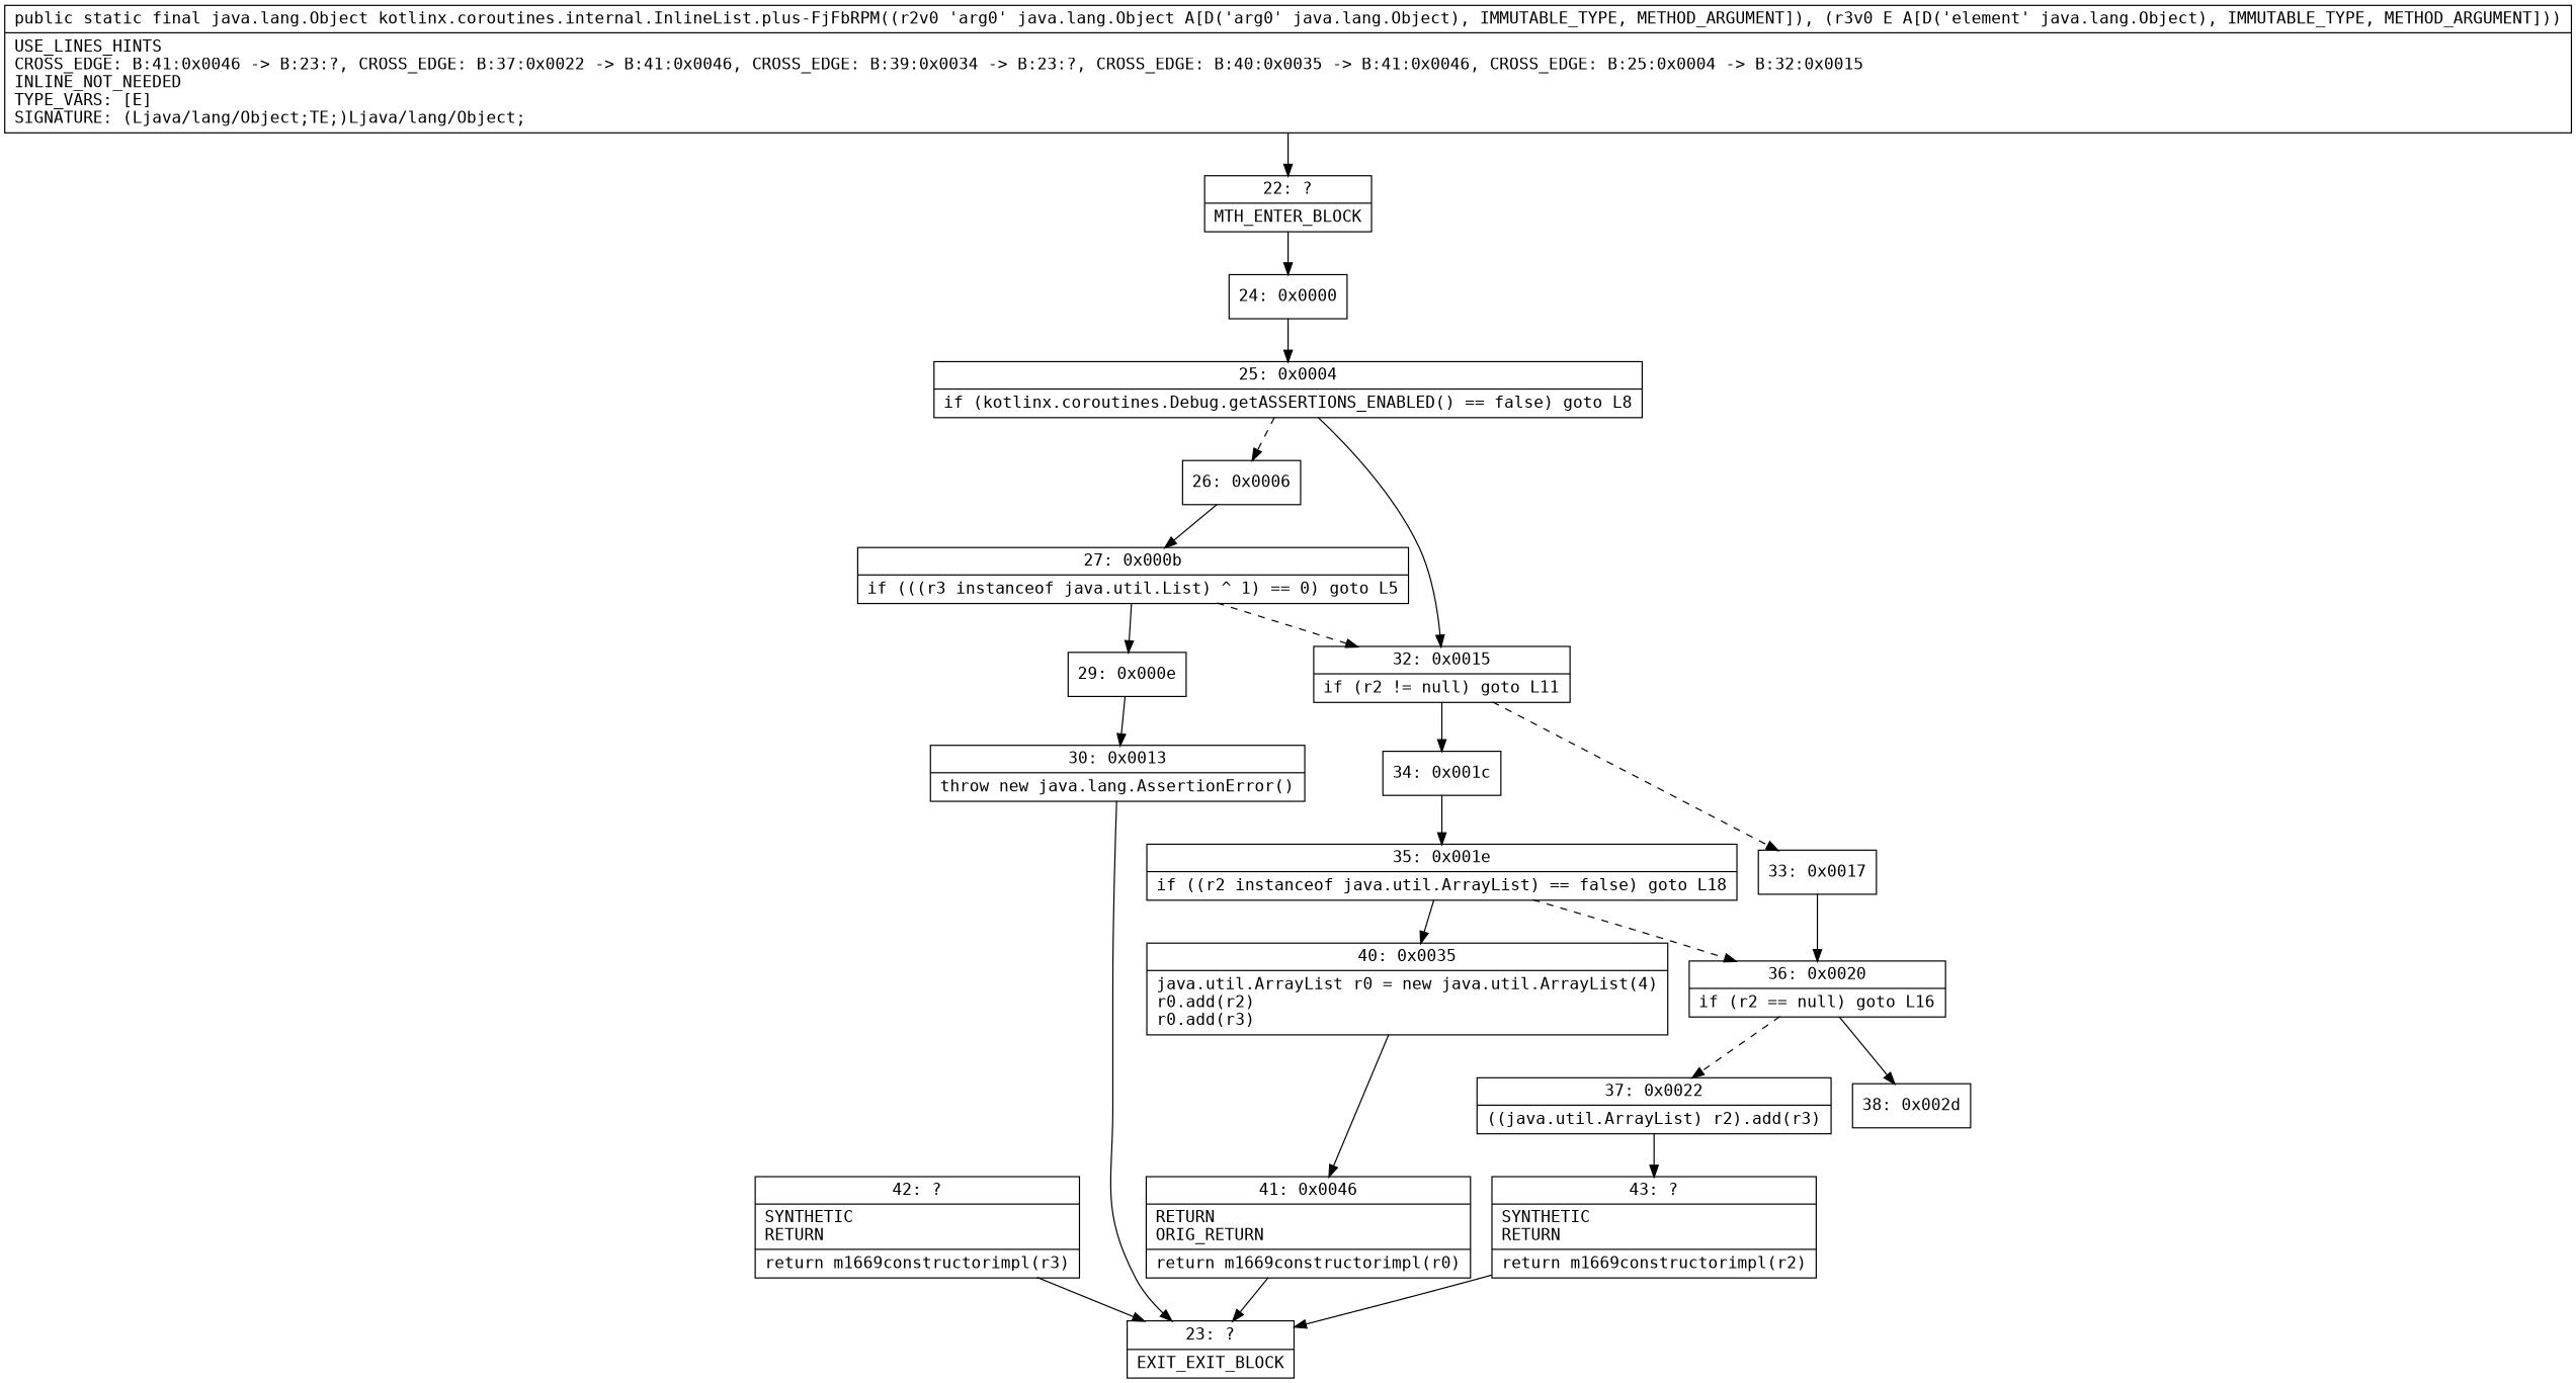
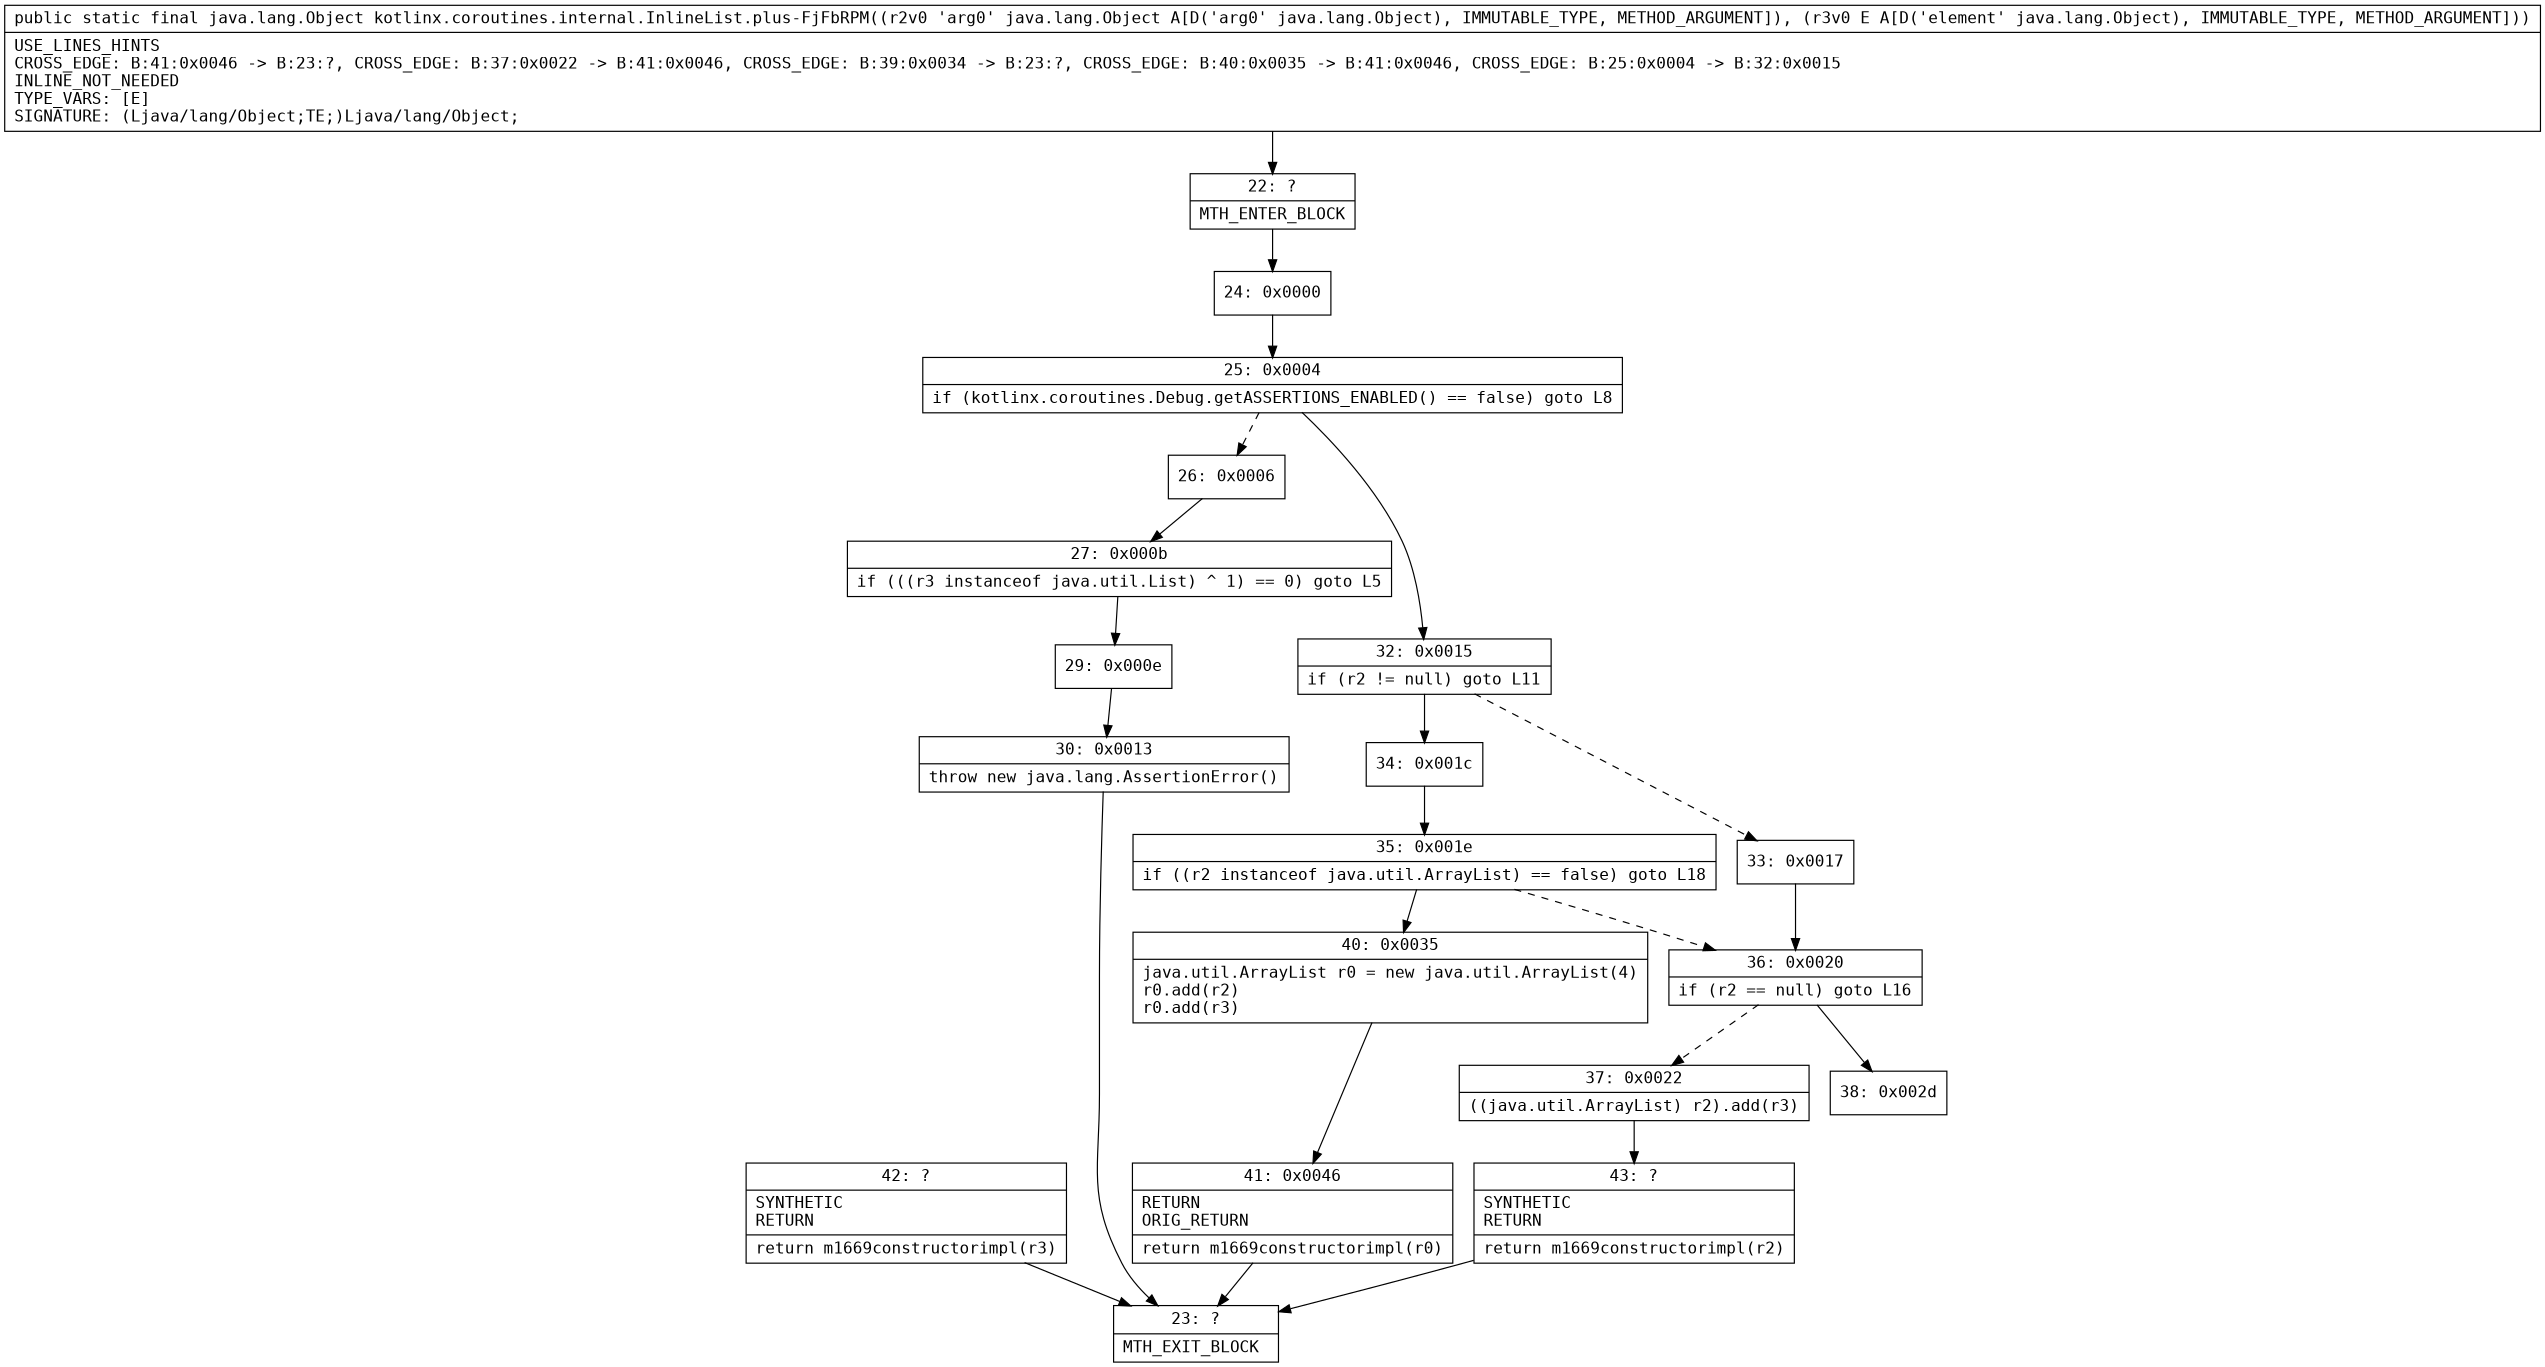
  digraph {
    fontname="DejaVu Sans Mono"
    node [fontname="DejaVu Sans Mono" shape=record]
    edge [fontname="DejaVu Sans Mono"]
    n1 [label="{22\:\ ?|MTH_ENTER_BLOCK\l}"]
    n2 [label="{24\:\ 0x0000}"]
    n3 [label="{25\:\ 0x0004|if (kotlinx.coroutines.Debug.getASSERTIONS_ENABLED() == false) goto L8\l}"]
    n4 [label="{26\:\ 0x0006}"]
    n5 [label="{32\:\ 0x0015|if (r2 != null) goto L11\l}"]
    n6 [label="{27\:\ 0x000b|if (((r3 instanceof java.util.List) ^ 1) == 0) goto L5\l}"]
    n7 [label="{33\:\ 0x0017}"]
    n8 [label="{34\:\ 0x001c}"]
    n9 [label="{29\:\ 0x000e}"]
    n10 [label="{30\:\ 0x0013|throw new java.lang.AssertionError()\l}"]
-   n11 [label="{23\:\ ?|EXIT_EXIT_BLOCK\l}"]
+   n11 [label="{23\:\ ?|MTH_EXIT_BLOCK\l}"]
    n12 [label="{36\:\ 0x0020|if (r2 == null) goto L16\l}"]
    n13 [label="{35\:\ 0x001e|if ((r2 instanceof java.util.ArrayList) == false) goto L18\l}"]
    n14 [label="{42\:\ ?|SYNTHETIC\lRETURN\l|return m1669constructorimpl(r3)\l}"]
    n15 [label="{40\:\ 0x0035|java.util.ArrayList r0 = new java.util.ArrayList(4)\lr0.add(r2)\lr0.add(r3)\l}"]
    n16 [label="{37\:\ 0x0022|((java.util.ArrayList) r2).add(r3)\l}"]
    n17 [label="{38\:\ 0x002d}"]
    n18 [label="{41\:\ 0x0046|RETURN\lORIG_RETURN\l|return m1669constructorimpl(r0)\l}"]
    n19 [label="{43\:\ ?|SYNTHETIC\lRETURN\l|return m1669constructorimpl(r2)\l}"]
    n20 [label="{public static final java.lang.Object kotlinx.coroutines.internal.InlineList.plus\-FjFbRPM((r2v0 'arg0' java.lang.Object A[D('arg0' java.lang.Object), IMMUTABLE_TYPE, METHOD_ARGUMENT]), (r3v0 E A[D('element' java.lang.Object), IMMUTABLE_TYPE, METHOD_ARGUMENT]))  | USE_LINES_HINTS\lCROSS_EDGE: B:41:0x0046 \-\> B:23:?, CROSS_EDGE: B:37:0x0022 \-\> B:41:0x0046, CROSS_EDGE: B:39:0x0034 \-\> B:23:?, CROSS_EDGE: B:40:0x0035 \-\> B:41:0x0046, CROSS_EDGE: B:25:0x0004 \-\> B:32:0x0015\lINLINE_NOT_NEEDED\lTYPE_VARS: [E]\lSIGNATURE: (Ljava\/lang\/Object;TE;)Ljava\/lang\/Object;\l}"]
    n1 -> n2
    n2 -> n3
    n3 -> n4 [style=dashed]
    n3 -> n5
    n4 -> n6
    n5 -> n7 [style=dashed]
    n5 -> n8
-   n6 -> n5 [style=dashed]
    n6 -> n9
    n7 -> n12
    n8 -> n13
    n9 -> n10
    n10 -> n11
    n12 -> n16 [style=dashed]
    n12 -> n17
    n13 -> n12 [style=dashed]
    n13 -> n15
    n14 -> n11
    n15 -> n18
    n16 -> n19
    n18 -> n11
    n19 -> n11
    n20 -> n1
  }
